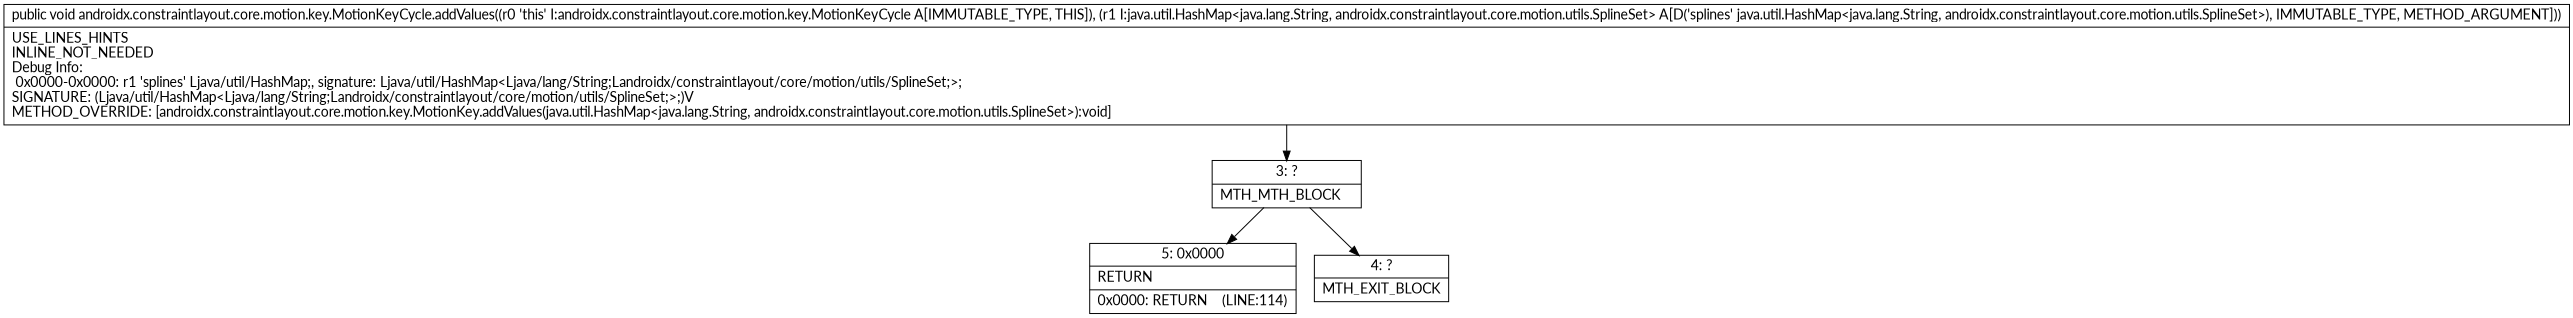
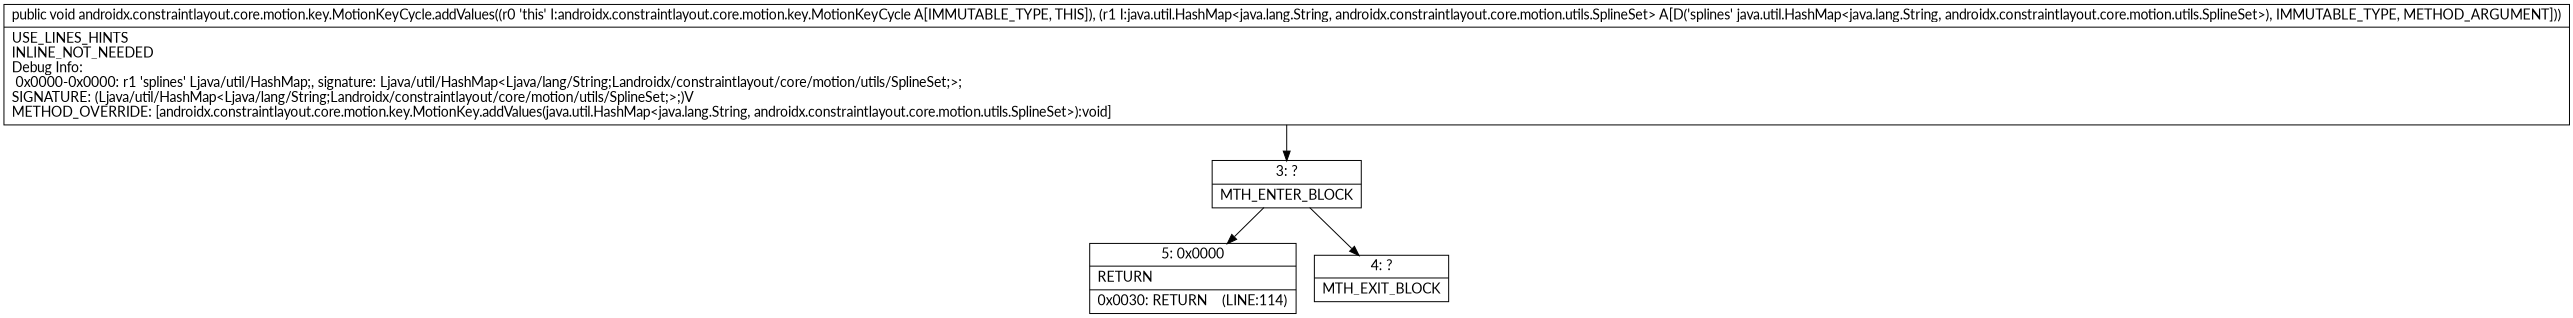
  digraph {
    fontname=Lato
    node [fontname=Lato shape=record]
    edge [fontname=Lato]
-   n1 [label="{3\:\ ?|MTH_MTH_BLOCK\l}"]
-   n2 [label="{5\:\ 0x0000|RETURN\l|0x0000: RETURN    (LINE:114)\l}"]
+   n1 [label="{3\:\ ?|MTH_ENTER_BLOCK\l}"]
+   n2 [label="{5\:\ 0x0000|RETURN\l|0x0030: RETURN    (LINE:114)\l}"]
    n3 [label="{4\:\ ?|MTH_EXIT_BLOCK\l}"]
    n4 [label="{public void androidx.constraintlayout.core.motion.key.MotionKeyCycle.addValues((r0 'this' I:androidx.constraintlayout.core.motion.key.MotionKeyCycle A[IMMUTABLE_TYPE, THIS]), (r1 I:java.util.HashMap\<java.lang.String, androidx.constraintlayout.core.motion.utils.SplineSet\> A[D('splines' java.util.HashMap\<java.lang.String, androidx.constraintlayout.core.motion.utils.SplineSet\>), IMMUTABLE_TYPE, METHOD_ARGUMENT]))  | USE_LINES_HINTS\lINLINE_NOT_NEEDED\lDebug Info:\l  0x0000\-0x0000: r1 'splines' Ljava\/util\/HashMap;, signature: Ljava\/util\/HashMap\<Ljava\/lang\/String;Landroidx\/constraintlayout\/core\/motion\/utils\/SplineSet;\>;\lSIGNATURE: (Ljava\/util\/HashMap\<Ljava\/lang\/String;Landroidx\/constraintlayout\/core\/motion\/utils\/SplineSet;\>;)V\lMETHOD_OVERRIDE: [androidx.constraintlayout.core.motion.key.MotionKey.addValues(java.util.HashMap\<java.lang.String, androidx.constraintlayout.core.motion.utils.SplineSet\>):void]\l}"]
    n1 -> n2
    n1 -> n3
    n4 -> n1
  }
